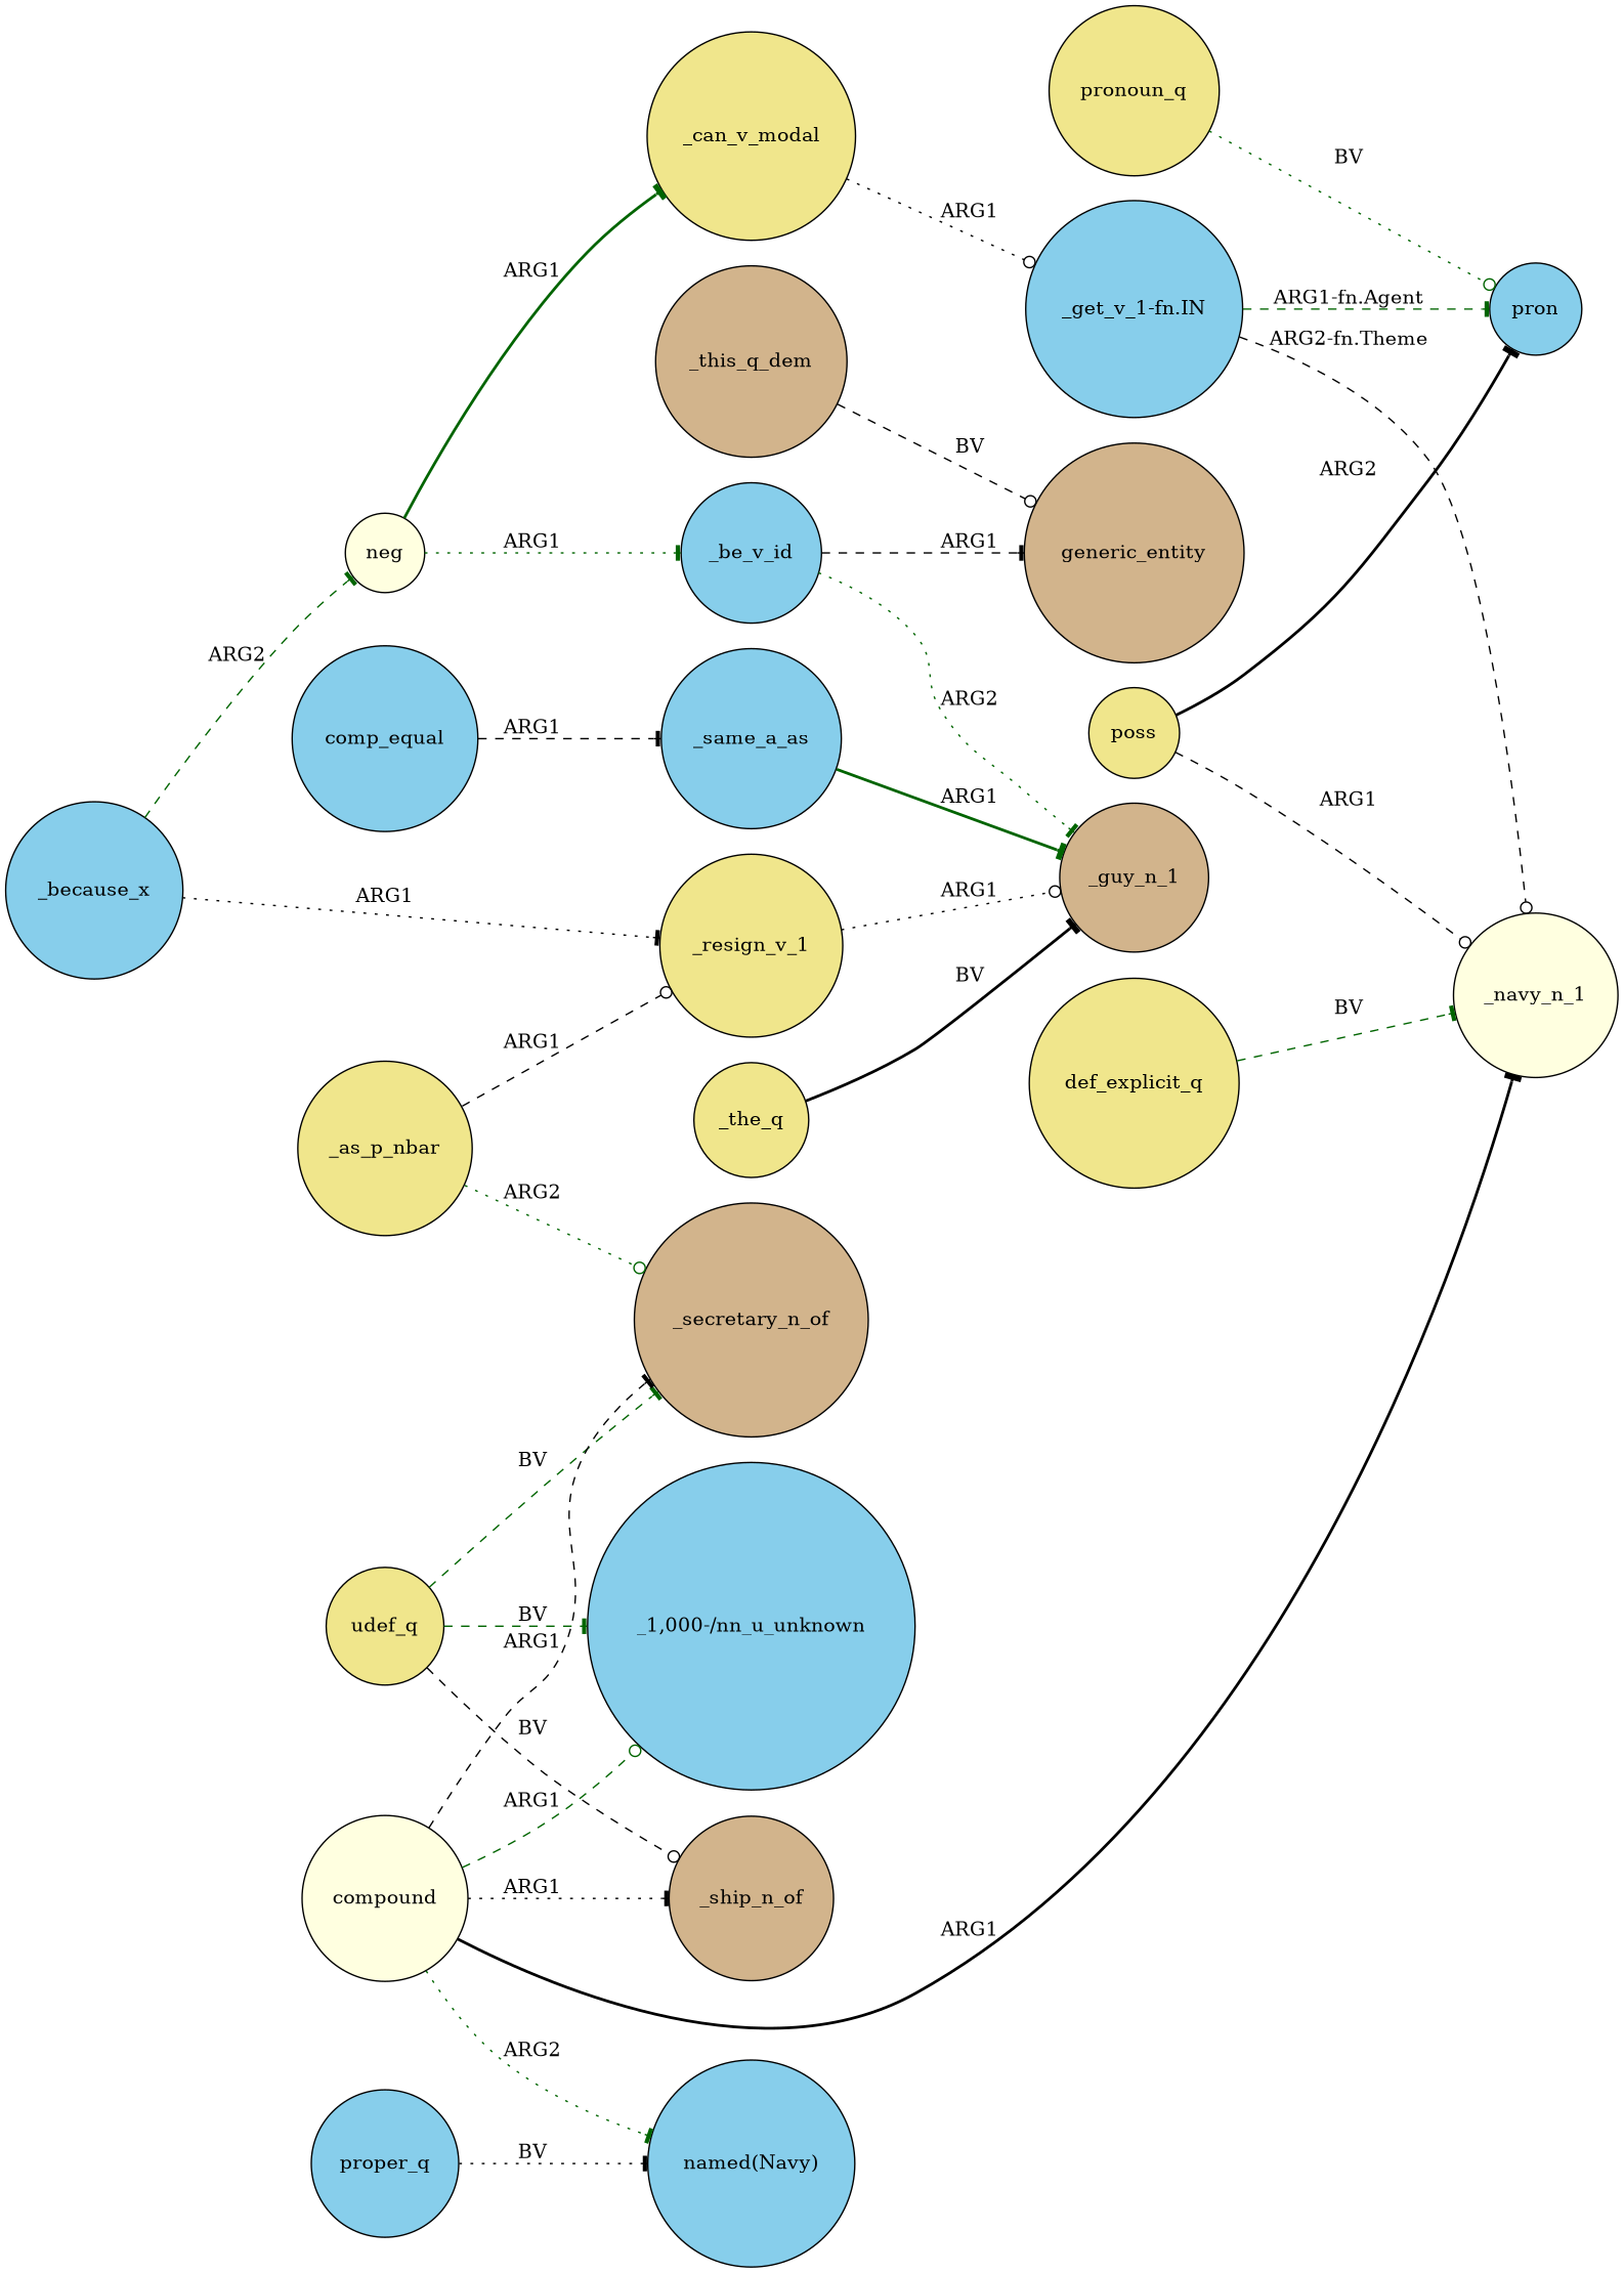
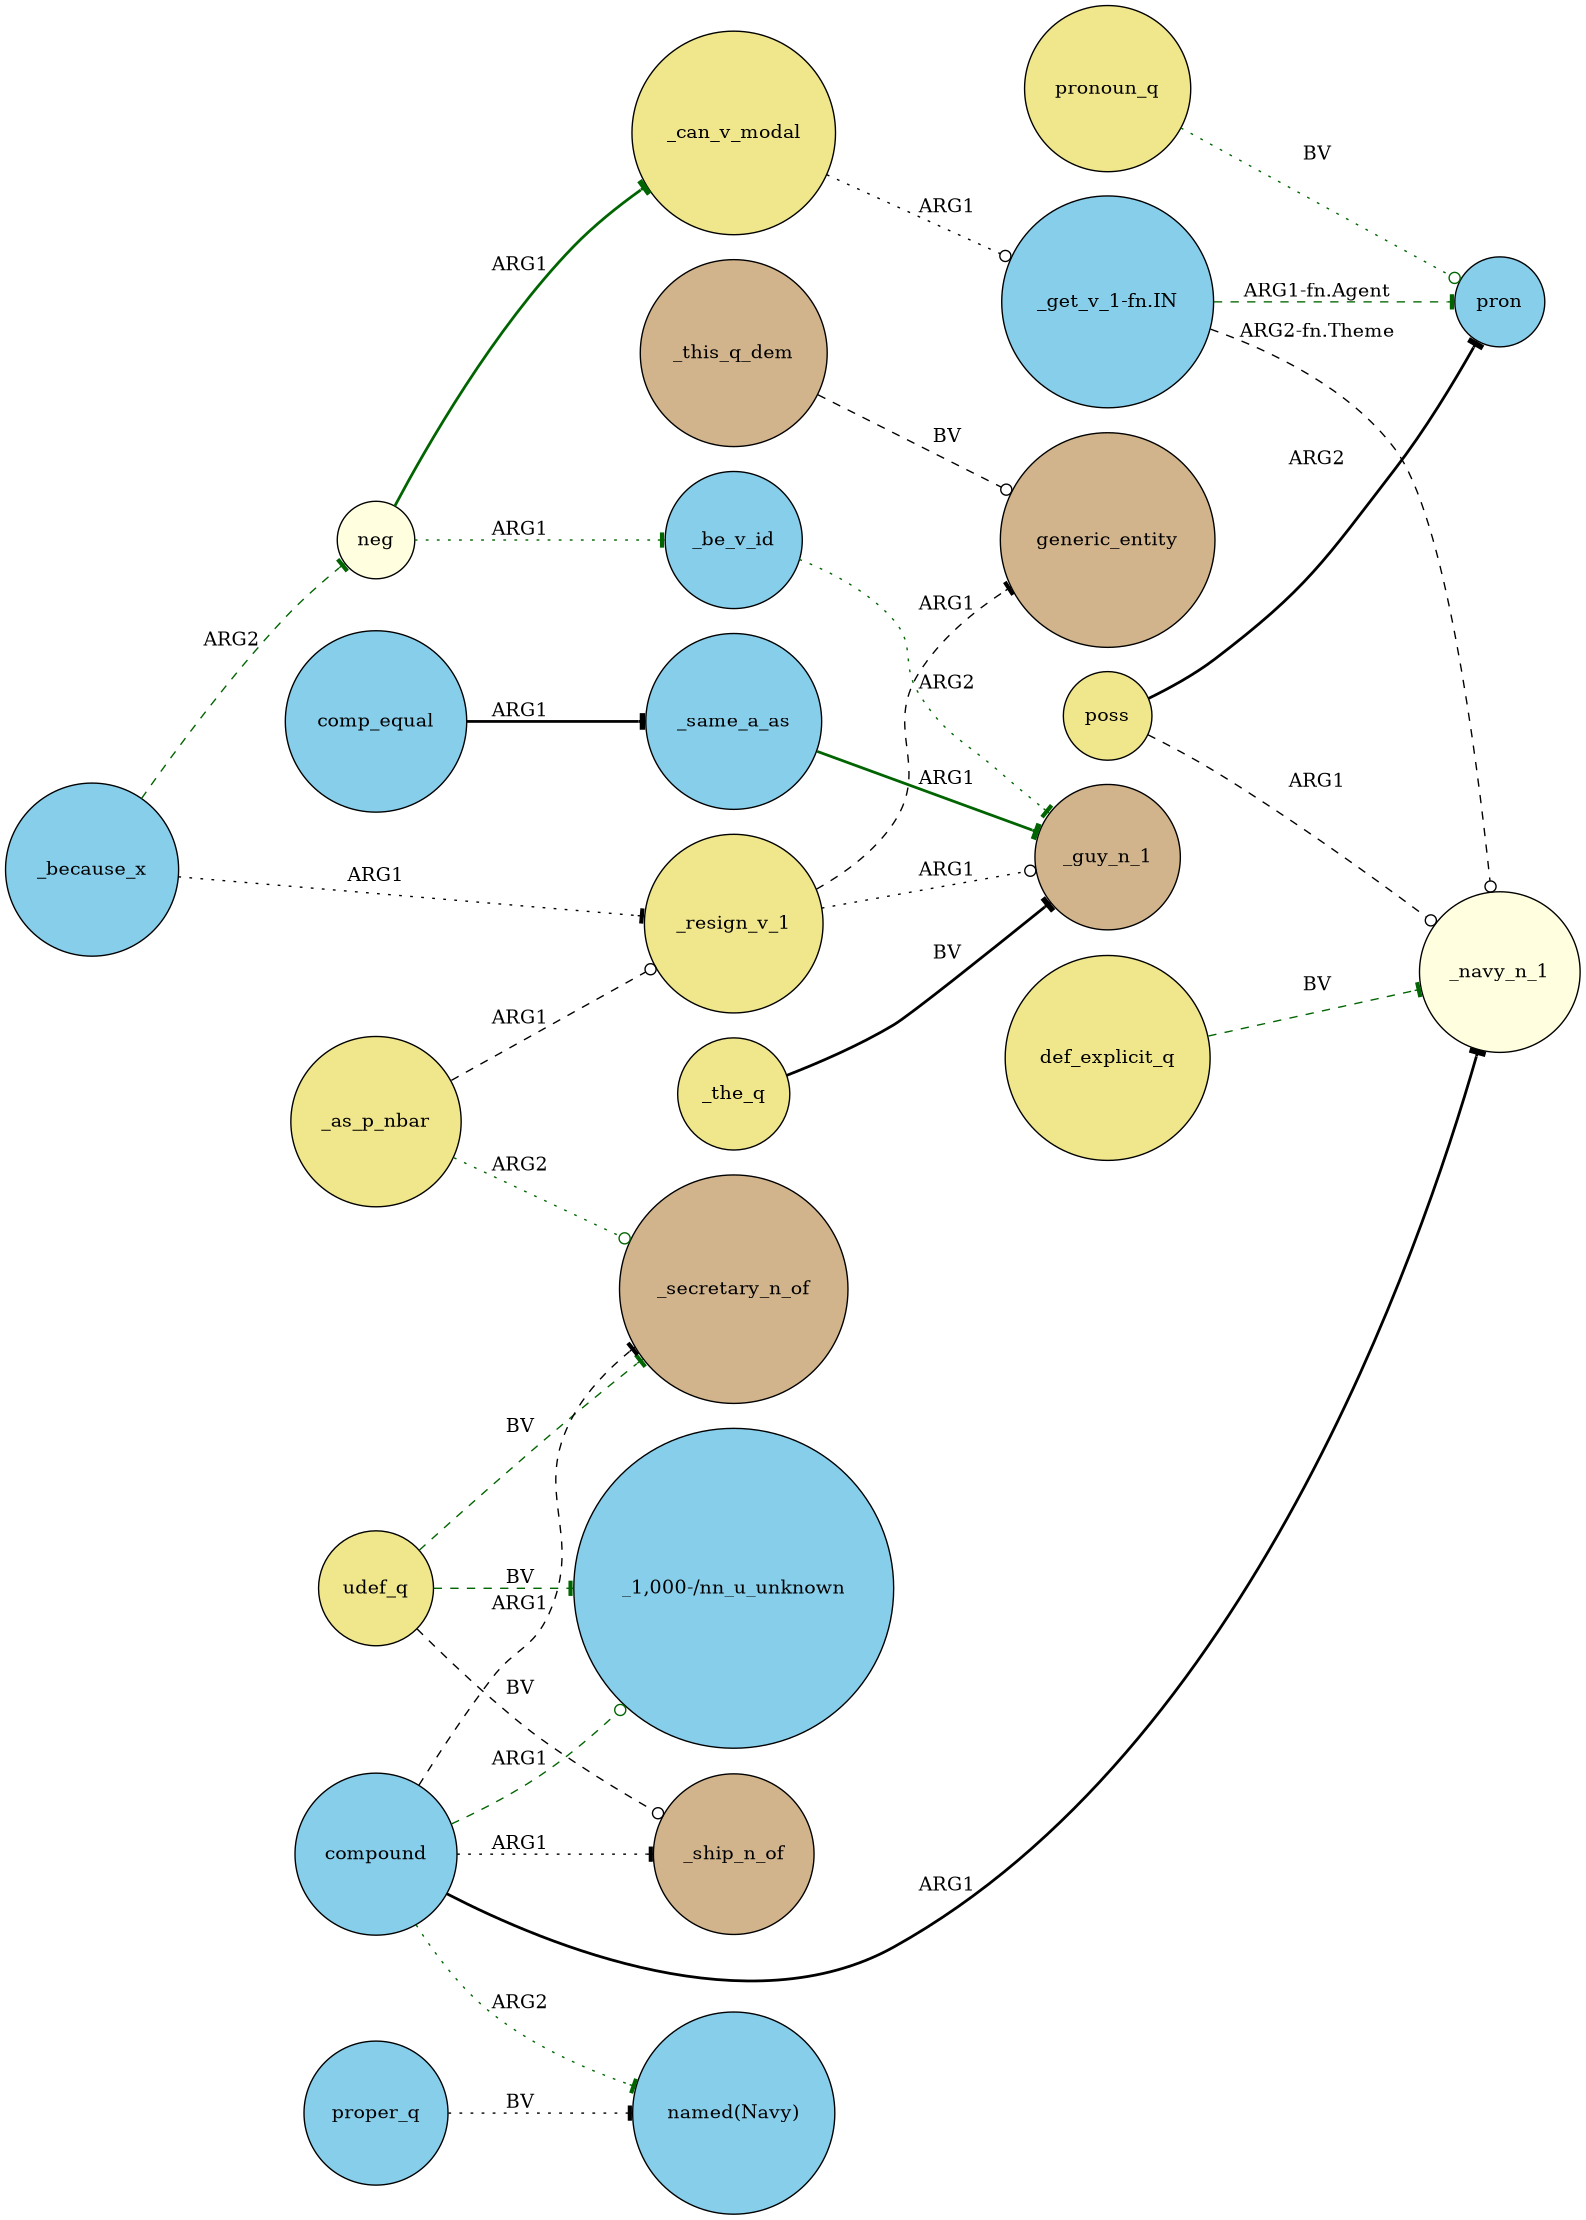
  digraph {
    rankdir=LR
    node [fillcolor=skyblue shape=circle style=filled]
    edge [arrowhead=tee color=black style=dashed]
    _secretary_n_of [fillcolor=tan]
    _as_p_nbar [fillcolor=khaki]
    _resign_v_1 [fillcolor=khaki]
    _guy_n_1 [fillcolor=tan]
    udef_q [fillcolor=khaki]
    "_1,000-/nn_u_unknown"
    _ship_n_of [fillcolor=tan]
-   compound [fillcolor=lightyellow]
+   compound
    "named(Navy)"
    _navy_n_1 [fillcolor=lightyellow]
    poss [fillcolor=khaki]
    pron
    "_get_v_1-fn.IN"
    _can_v_modal [fillcolor=khaki]
    _be_v_id
    generic_entity [fillcolor=tan]
    _because_x
    neg [fillcolor=lightyellow]
    pronoun_q [fillcolor=khaki]
    proper_q
    _this_q_dem [fillcolor=tan]
    comp_equal
    _same_a_as
    def_explicit_q [fillcolor=khaki]
    _the_q [fillcolor=khaki]
    _as_p_nbar -> _secretary_n_of [arrowhead=odot color=darkgreen label=ARG2 style=dotted]
    _as_p_nbar -> _resign_v_1 [arrowhead=odot label=ARG1]
    _resign_v_1 -> _guy_n_1 [arrowhead=odot label=ARG1 style=dotted]
    udef_q -> _secretary_n_of [color=darkgreen label=BV]
    udef_q -> "_1,000-/nn_u_unknown" [color=darkgreen label=BV]
    udef_q -> _ship_n_of [arrowhead=odot label=BV]
    compound -> _secretary_n_of [label=ARG1]
    compound -> "_1,000-/nn_u_unknown" [arrowhead=odot color=darkgreen label=ARG1]
    compound -> _ship_n_of [label=ARG1 style=dotted]
    compound -> "named(Navy)" [color=darkgreen label=ARG2 style=dotted]
    compound -> _navy_n_1 [label=ARG1 style=bold]
    poss -> _navy_n_1 [arrowhead=odot label=ARG1]
    poss -> pron [label=ARG2 style=bold]
    "_get_v_1-fn.IN" -> _navy_n_1 [arrowhead=odot label="ARG2-fn.Theme"]
    "_get_v_1-fn.IN" -> pron [color=darkgreen label="ARG1-fn.Agent"]
    _can_v_modal -> "_get_v_1-fn.IN" [arrowhead=odot label=ARG1 style=dotted]
    _be_v_id -> _guy_n_1 [color=darkgreen label=ARG2 style=dotted]
-   _be_v_id -> generic_entity [label=ARG1]
+   _resign_v_1 -> generic_entity [label=ARG1]
    _because_x -> _resign_v_1 [label=ARG1 style=dotted]
    _because_x -> neg [color=darkgreen label=ARG2]
    neg -> _can_v_modal [color=darkgreen label=ARG1 style=bold]
    neg -> _be_v_id [color=darkgreen label=ARG1 style=dotted]
    pronoun_q -> pron [arrowhead=odot color=darkgreen label=BV style=dotted]
    proper_q -> "named(Navy)" [label=BV style=dotted]
    _this_q_dem -> generic_entity [arrowhead=odot label=BV]
-   comp_equal -> _same_a_as [label=ARG1]
+   comp_equal -> _same_a_as [label=ARG1 style=bold]
    _same_a_as -> _guy_n_1 [color=darkgreen label=ARG1 style=bold]
    def_explicit_q -> _navy_n_1 [color=darkgreen label=BV]
    _the_q -> _guy_n_1 [label=BV style=bold]
  }
